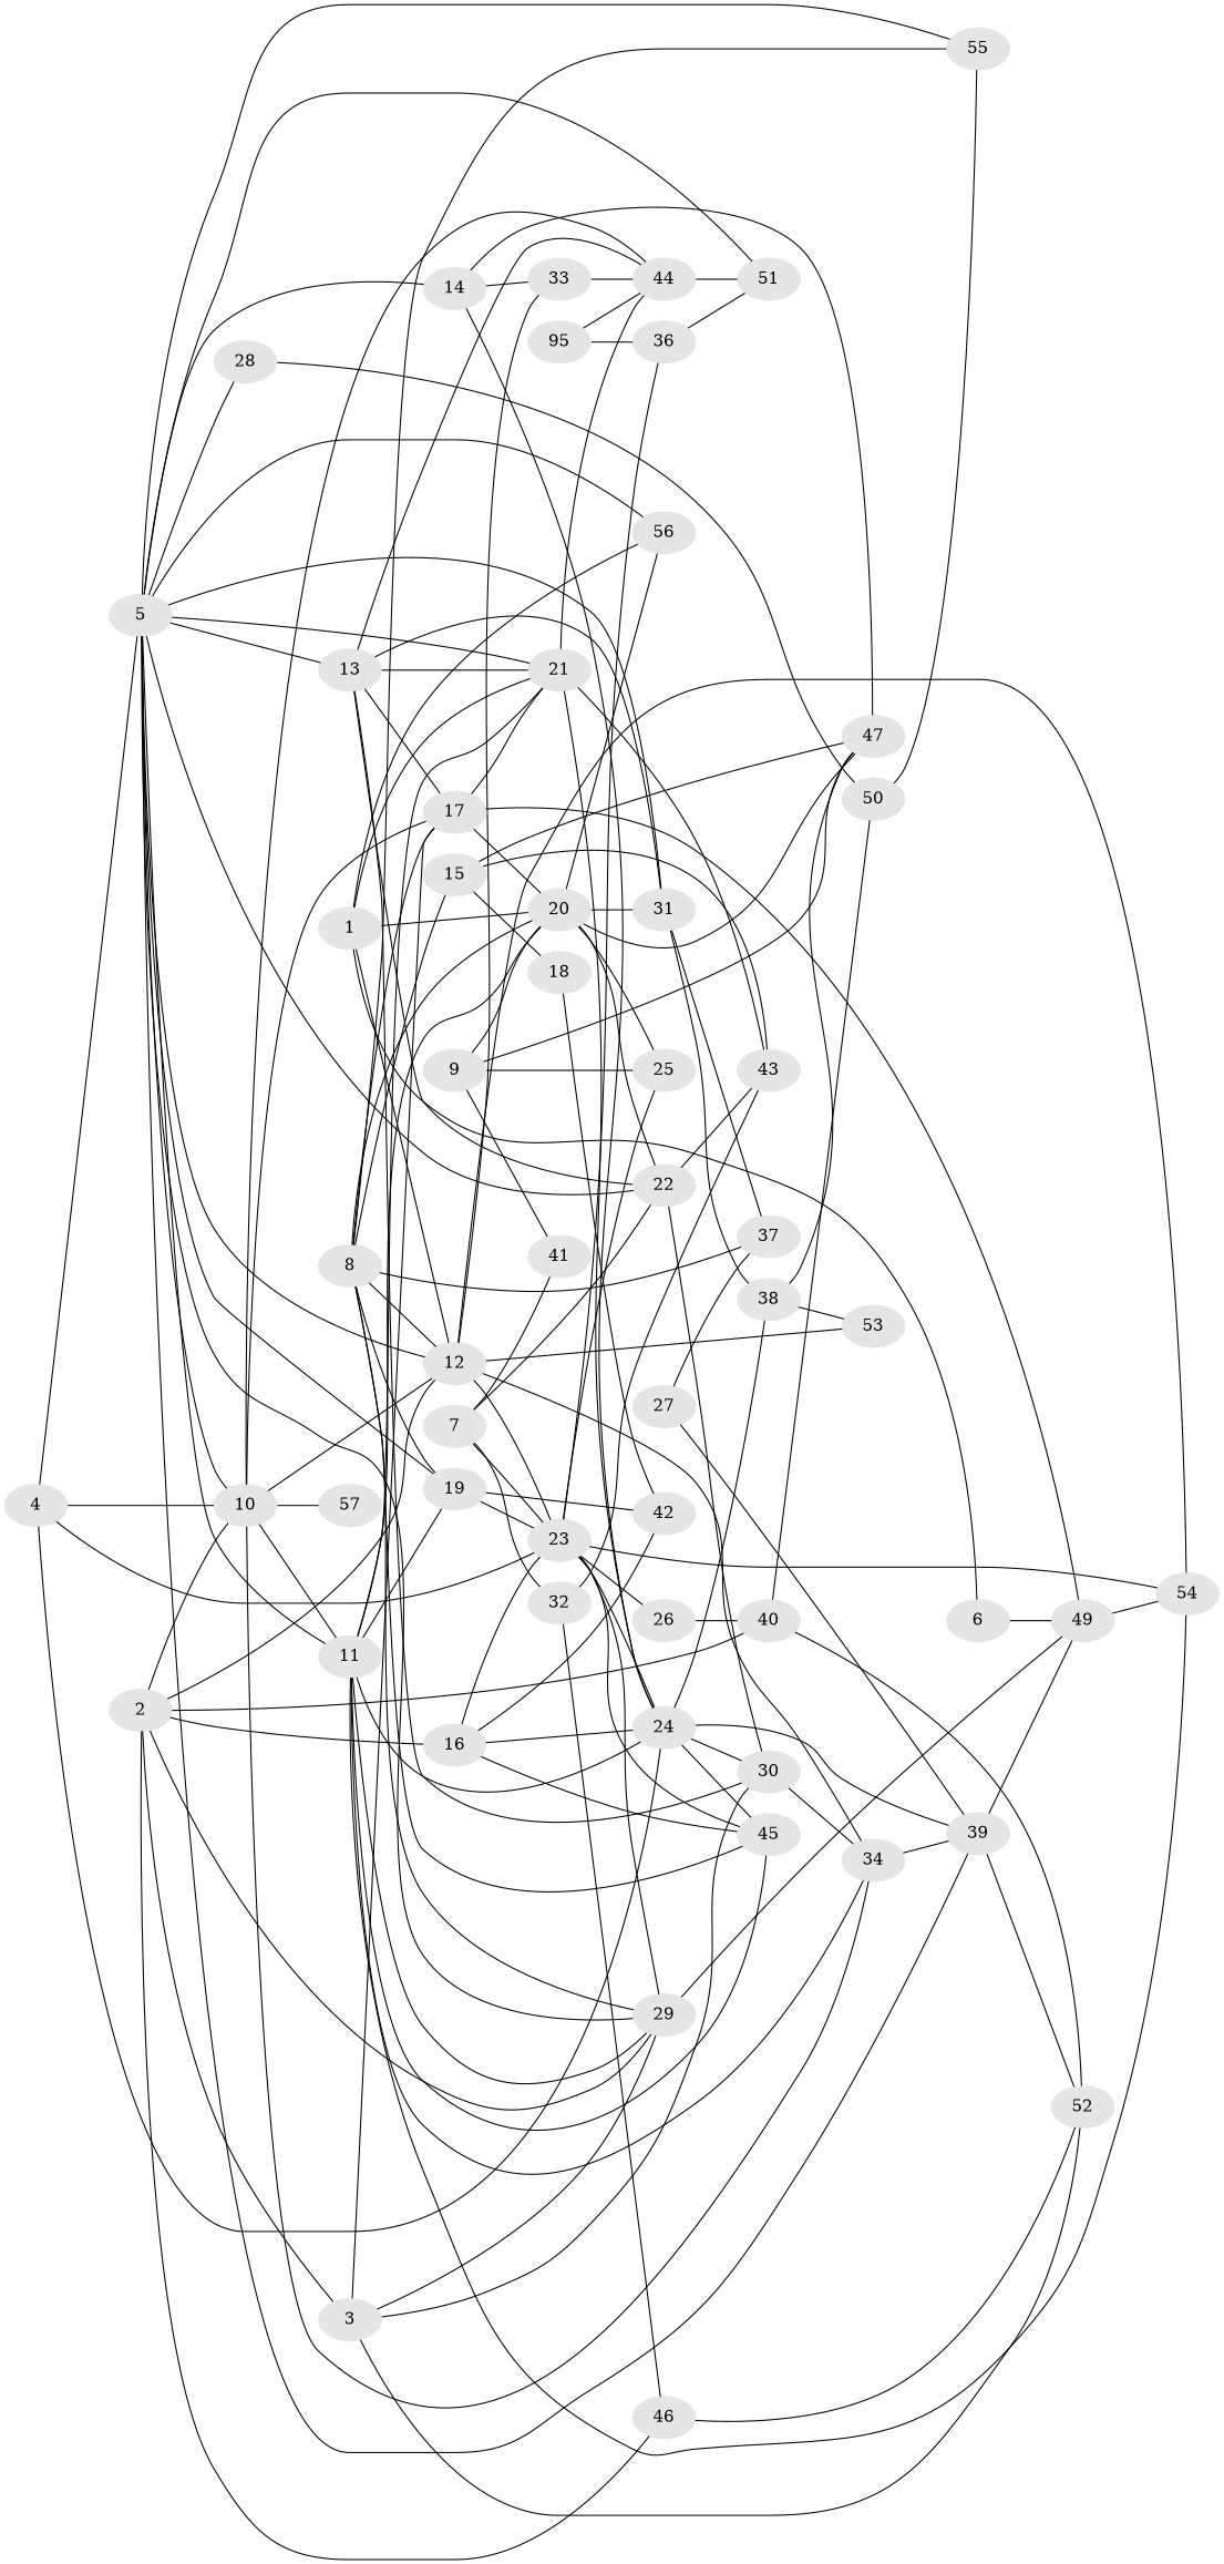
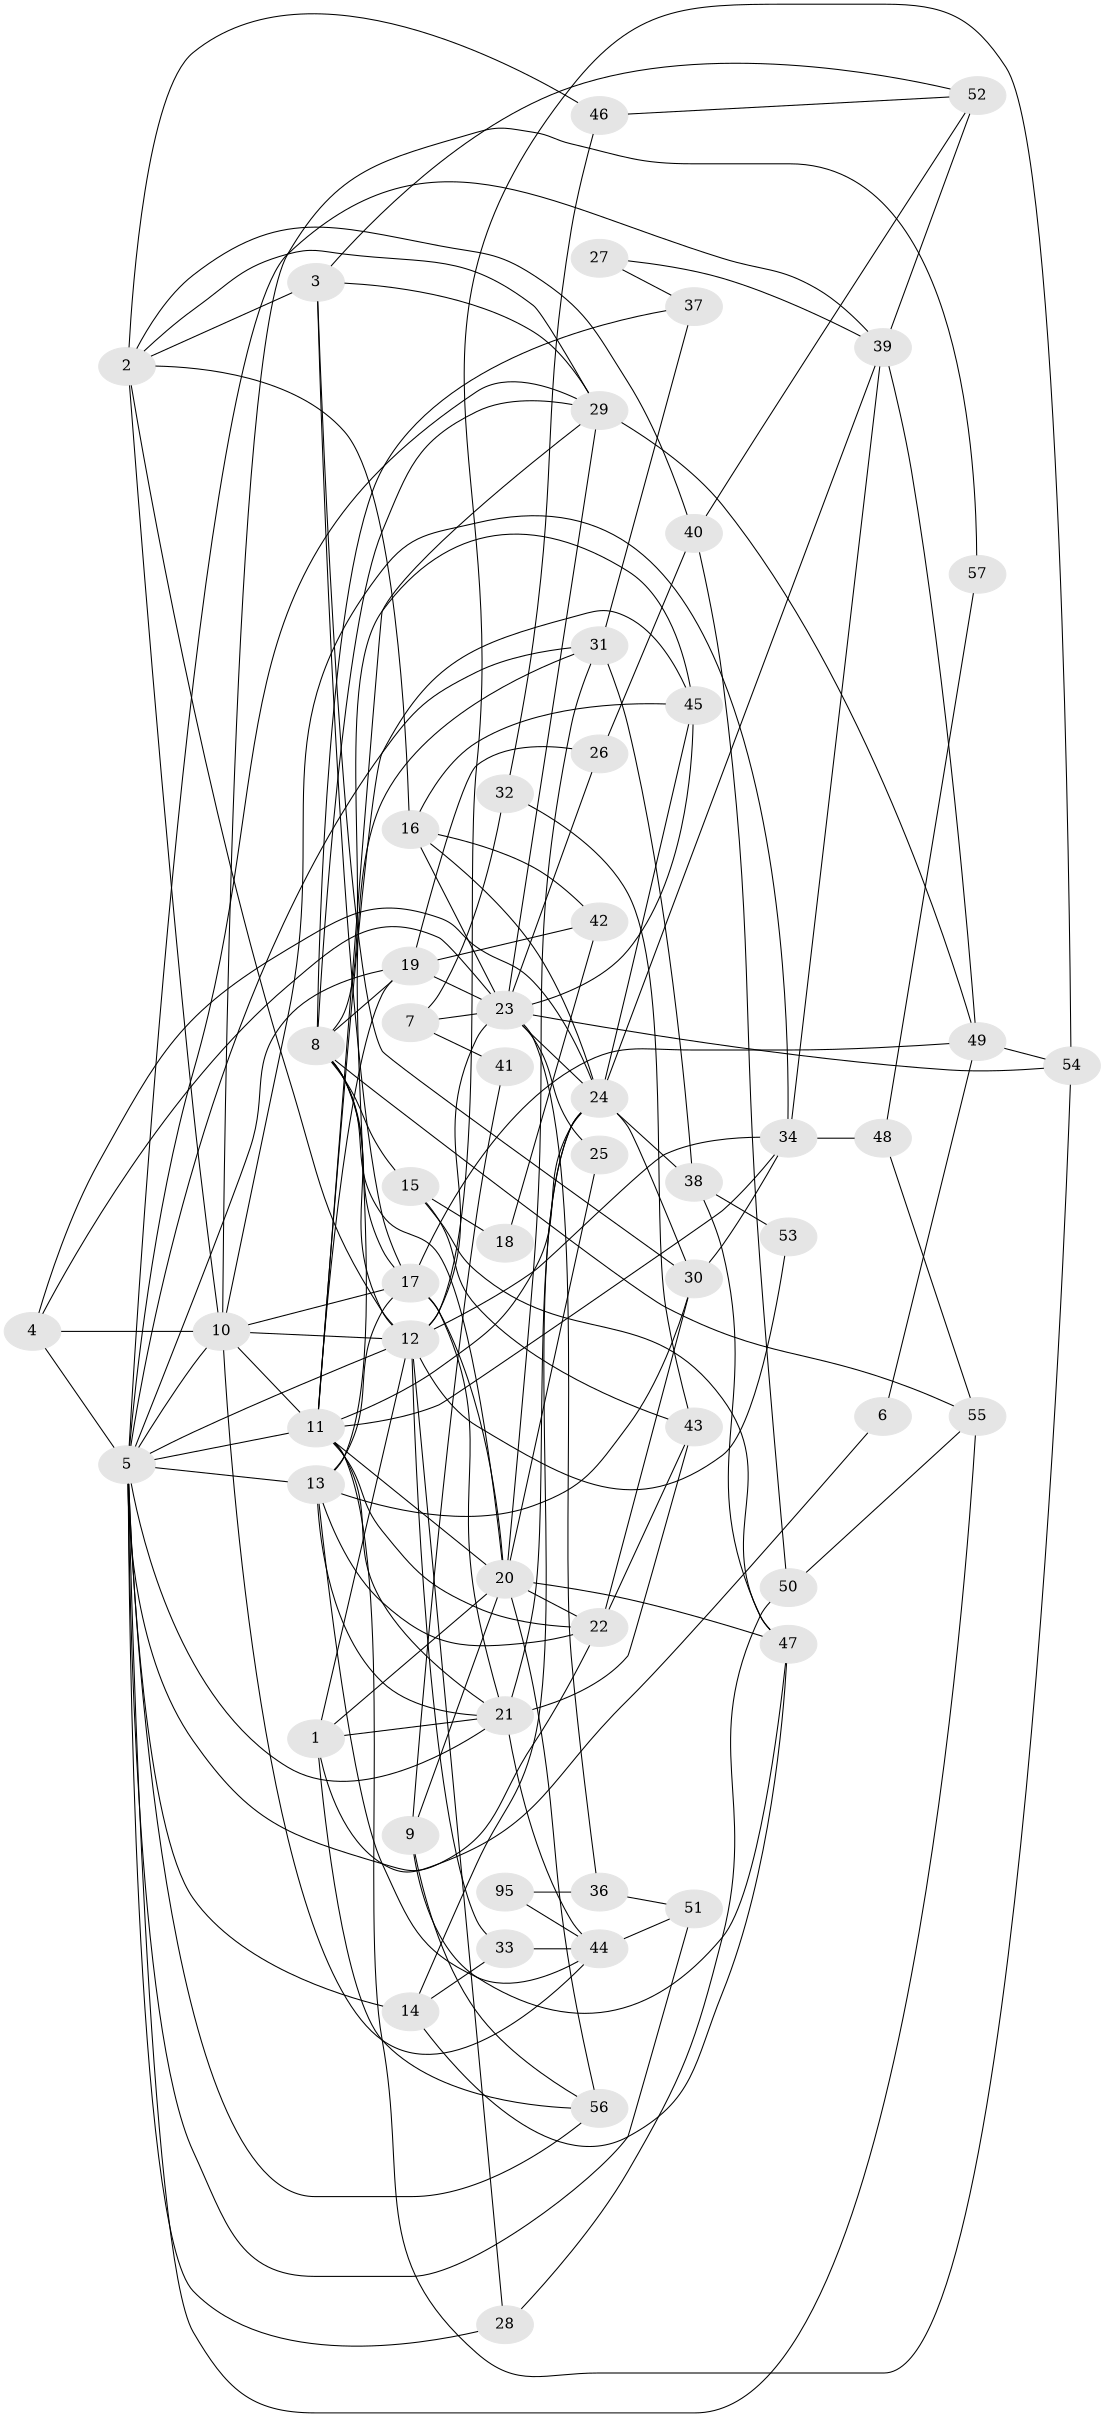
  graph {
    rankdir=LR
    node [color=gray90 style=filled]
    edge [weight=1.0]
    1
    6
    12
    20
    21
    56
    49
    23
    28
    34
    54
    33
    53
    22
    31
    25
    47
    24
    44
    43
    2
    3
    10
    16
    29
    40
    46
    17
    30
    52
    11
    57
    45
    42
    50
    4
    5
    13
    14
    19
    39
    51
    55
    26
    36
    38
    37
    7
    32
    41
    8
    15
    18
    9
+   48
    27
    n57 [label=95]
    1 -- 6
    1 -- 12
    1 -- 20
    1 -- 21
    1 -- 56
    6 -- 49
    12 -- 23
+   12 -- 28
    12 -- 34
    12 -- 54
    12 -- 33
    12 -- 53
    20 -- 56 [weight=2.0]
    20 -- 22
    20 -- 31
    20 -- 25
    20 -- 47
    21 -- 24
    21 -- 44
    21 -- 43
    49 -- 54
    23 -- 54
    23 -- 25
    23 -- 24
    23 -- 29
    23 -- 45 [weight=3.0]
    23 -- 26
    23 -- 36
    28 -- 50
    34 -- 39
+   34 -- 48
    33 -- 44
    22 -- 43
    22 -- 30
    31 -- 38
    31 -- 37
    24 -- 30
    24 -- 45
    24 -- 39
    24 -- 38 [weight=2.0]
    44 -- 51
    2 -- 12 [weight=3.0]
    2 -- 3
    2 -- 10
    2 -- 16
    2 -- 29
    2 -- 40
    2 -- 46
    3 -- 29
    3 -- 17
    3 -- 30
    3 -- 52
    10 -- 12 [weight=2.0]
    10 -- 34
    10 -- 44
    10 -- 17
    10 -- 11
    10 -- 57
    16 -- 23
    16 -- 24
    16 -- 45
    16 -- 42
    29 -- 49 [weight=2.0]
    40 -- 52
    40 -- 50
    46 -- 52
    17 -- 20 [weight=2.0]
    17 -- 21
    17 -- 49 [weight=2.0]
    30 -- 34
    11 -- 20 [weight=2.0]
    11 -- 21
    11 -- 34
    11 -- 54
-   7 -- 22
+   11 -- 22
    11 -- 24
    11 -- 29
    11 -- 45 [weight=2.0]
    11 -- 19
    50 -- 55
    4 -- 23
    4 -- 24
    4 -- 10
    4 -- 5 [weight=2.0]
    5 -- 12
    5 -- 21 [weight=3.0]
    5 -- 56
    5 -- 28
    5 -- 22
    5 -- 31 [weight=2.0]
    5 -- 10
    5 -- 29
    5 -- 11
    5 -- 13
    5 -- 14
    5 -- 19
    5 -- 39
    5 -- 51
    5 -- 55
    13 -- 21
    13 -- 22
    13 -- 31
    13 -- 44
    13 -- 17
    13 -- 30
    14 -- 33
    14 -- 47
    14 -- 24
    19 -- 23
    19 -- 42
+   19 -- 26
    39 -- 49
    39 -- 52
    26 -- 40
    36 -- 51
    38 -- 53
    38 -- 47
    7 -- 23 [weight=2.0]
    7 -- 32
    7 -- 41
    32 -- 43
    32 -- 46
    8 -- 12
    8 -- 20
    8 -- 29
    8 -- 17
    8 -- 45 [weight=2.0]
    8 -- 19 [weight=2.0]
    8 -- 55
    8 -- 37
    8 -- 15
    15 -- 47
    15 -- 43
    15 -- 18
    18 -- 42
    9 -- 20
-   9 -- 25
+   9 -- 56
    9 -- 47
    9 -- 41
+   48 -- 57
+   48 -- 55
    27 -- 39
    27 -- 37
    n57 -- 44
    n57 -- 36
  }
